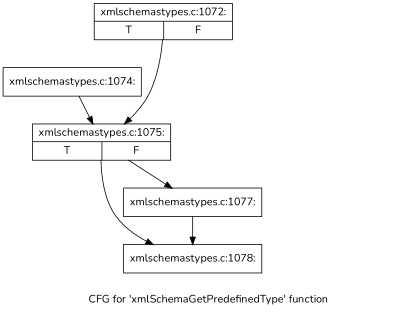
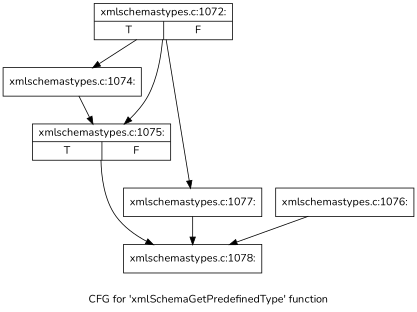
  digraph {
    fontname=Nunito
    label="CFG for 'xmlSchemaGetPredefinedType' function"
    node [fontname=Nunito shape=record]
    edge [fontname=Nunito]
    n1 [label="{xmlschemastypes.c:1072:|{<s0>T|<s1>F}}"]
    n2 [label="{xmlschemastypes.c:1074:}"]
    n3 [label="{xmlschemastypes.c:1075:|{<s0>T|<s1>F}}"]
    n4 [label="{xmlschemastypes.c:1077:}"]
    n5 [label="{xmlschemastypes.c:1078:}"]
+   n6 [label="{xmlschemastypes.c:1076:}"]
+   n1 -> n2
    n1 -> n3
    n2 -> n3
-   n3 -> n4
+   n1 -> n4
    n3 -> n5
    n4 -> n5
+   n6 -> n5
  }
